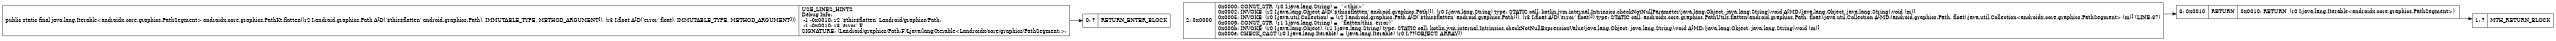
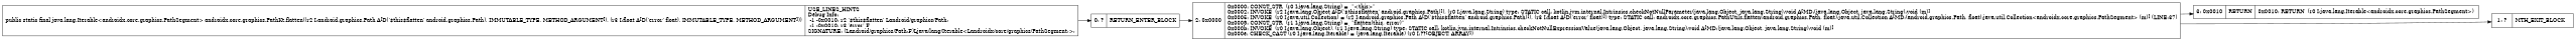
  digraph {
    rankdir=LR
    node [shape=record]
    n1 [label="{0\:\ ?|RETURN_ENTER_BLOCK\l}"]
    n2 [label="{2\:\ 0x0000|0x0000: CONST_STR  (r0 I:java.lang.String) =  \"\<this\>\" \l0x0002: INVOKE  (r2 I:java.lang.Object A[D('$this$flatten' android.graphics.Path)]), (r0 I:java.lang.String) type: STATIC call: kotlin.jvm.internal.Intrinsics.checkNotNullParameter(java.lang.Object, java.lang.String):void A[MD:(java.lang.Object, java.lang.String):void (m)]\l0x0005: INVOKE  (r0 I:java.util.Collection) = (r2 I:android.graphics.Path A[D('$this$flatten' android.graphics.Path)]), (r3 I:float A[D('error' float)]) type: STATIC call: androidx.core.graphics.PathUtils.flatten(android.graphics.Path, float):java.util.Collection A[MD:(android.graphics.Path, float):java.util.Collection\<androidx.core.graphics.PathSegment\> (m)] (LINE:37)\l0x0009: CONST_STR  (r1 I:java.lang.String) =  \"flatten(this, error)\" \l0x000b: INVOKE  (r0 I:java.lang.Object), (r1 I:java.lang.String) type: STATIC call: kotlin.jvm.internal.Intrinsics.checkNotNullExpressionValue(java.lang.Object, java.lang.String):void A[MD:(java.lang.Object, java.lang.String):void (m)]\l0x000e: CHECK_CAST (r0 I:java.lang.Iterable) = (java.lang.Iterable) (r0 I:??[OBJECT, ARRAY]) \l}"]
    n3 [label="{3\:\ 0x0010|RETURN\l|0x0010: RETURN  (r0 I:java.lang.Iterable\<androidx.core.graphics.PathSegment\>) \l}"]
-   n4 [label="{1\:\ ?|MTH_RETURN_BLOCK\l}"]
+   n4 [label="{1\:\ ?|MTH_EXIT_BLOCK\l}"]
    n5 [label="{public static final java.lang.Iterable\<androidx.core.graphics.PathSegment\> androidx.core.graphics.PathKt.flatten((r2 I:android.graphics.Path A[D('$this$flatten' android.graphics.Path), IMMUTABLE_TYPE, METHOD_ARGUMENT]), (r3 I:float A[D('error' float), IMMUTABLE_TYPE, METHOD_ARGUMENT]))  | USE_LINES_HINTS\lDebug Info:\l  \-1 \-0x0010: r2 '$this$flatten' Landroid\/graphics\/Path;\l  \-1 \-0x0010: r3 'error' F\lSIGNATURE: (Landroid\/graphics\/Path;F)Ljava\/lang\/Iterable\<Landroidx\/core\/graphics\/PathSegment;\>;\l}"]
+   n1 -> n2
    n2 -> n3
-   n3 -> n4
+   n2 -> n4
    n5 -> n1
  }
